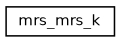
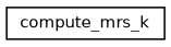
  digraph {
    rankdir=LR
-   n1 [color=black fillcolor=white fontname=Helvetica fontsize=10 height=0.2 label=mrs_mrs_k shape=record style=filled width=0.4]
+   n1 [color=black fillcolor=white fontname=Helvetica fontsize=10 height=0.2 label=compute_mrs_k shape=record style=filled width=0.4]
  }
